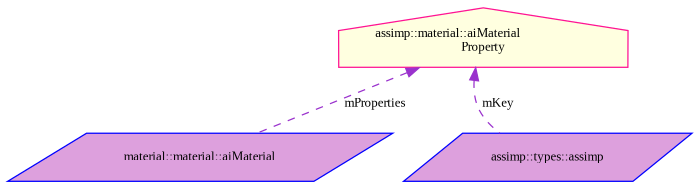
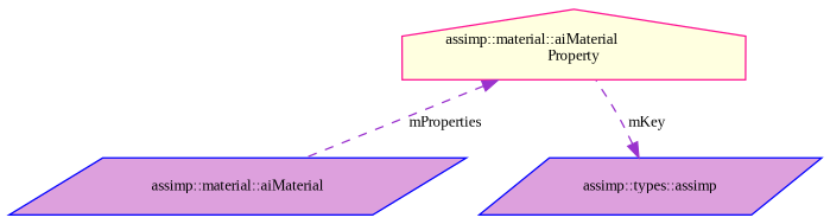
  digraph {
    fontname="Liberation Serif"
    node [color=blue fillcolor=plum fontname="Liberation Serif" fontsize=10 shape=parallelogram style=filled]
    edge [color=darkorchid3 dir=back fontname="Liberation Serif" fontsize=10 labelfontname=Helvetica labelfontsize=10 style=dashed]
-   n1 [fontcolor=black height=0.2 label="material::material::aiMaterial" width=0.4]
+   n1 [fontcolor=black height=0.2 label="assimp::material::aiMaterial" width=0.4]
    n2 [color=deeppink fillcolor=lightyellow height=0.2 label="assimp::material::aiMaterial\lProperty" shape=house width=0.4]
    n3 [height=0.2 label="assimp::types::assimp" width=0.4]
    n2 -> n1 [label=" mProperties"]
-   n2 -> n3 [label=" mKey"]
+   n3 -> n2 [label=" mKey"]
  }
